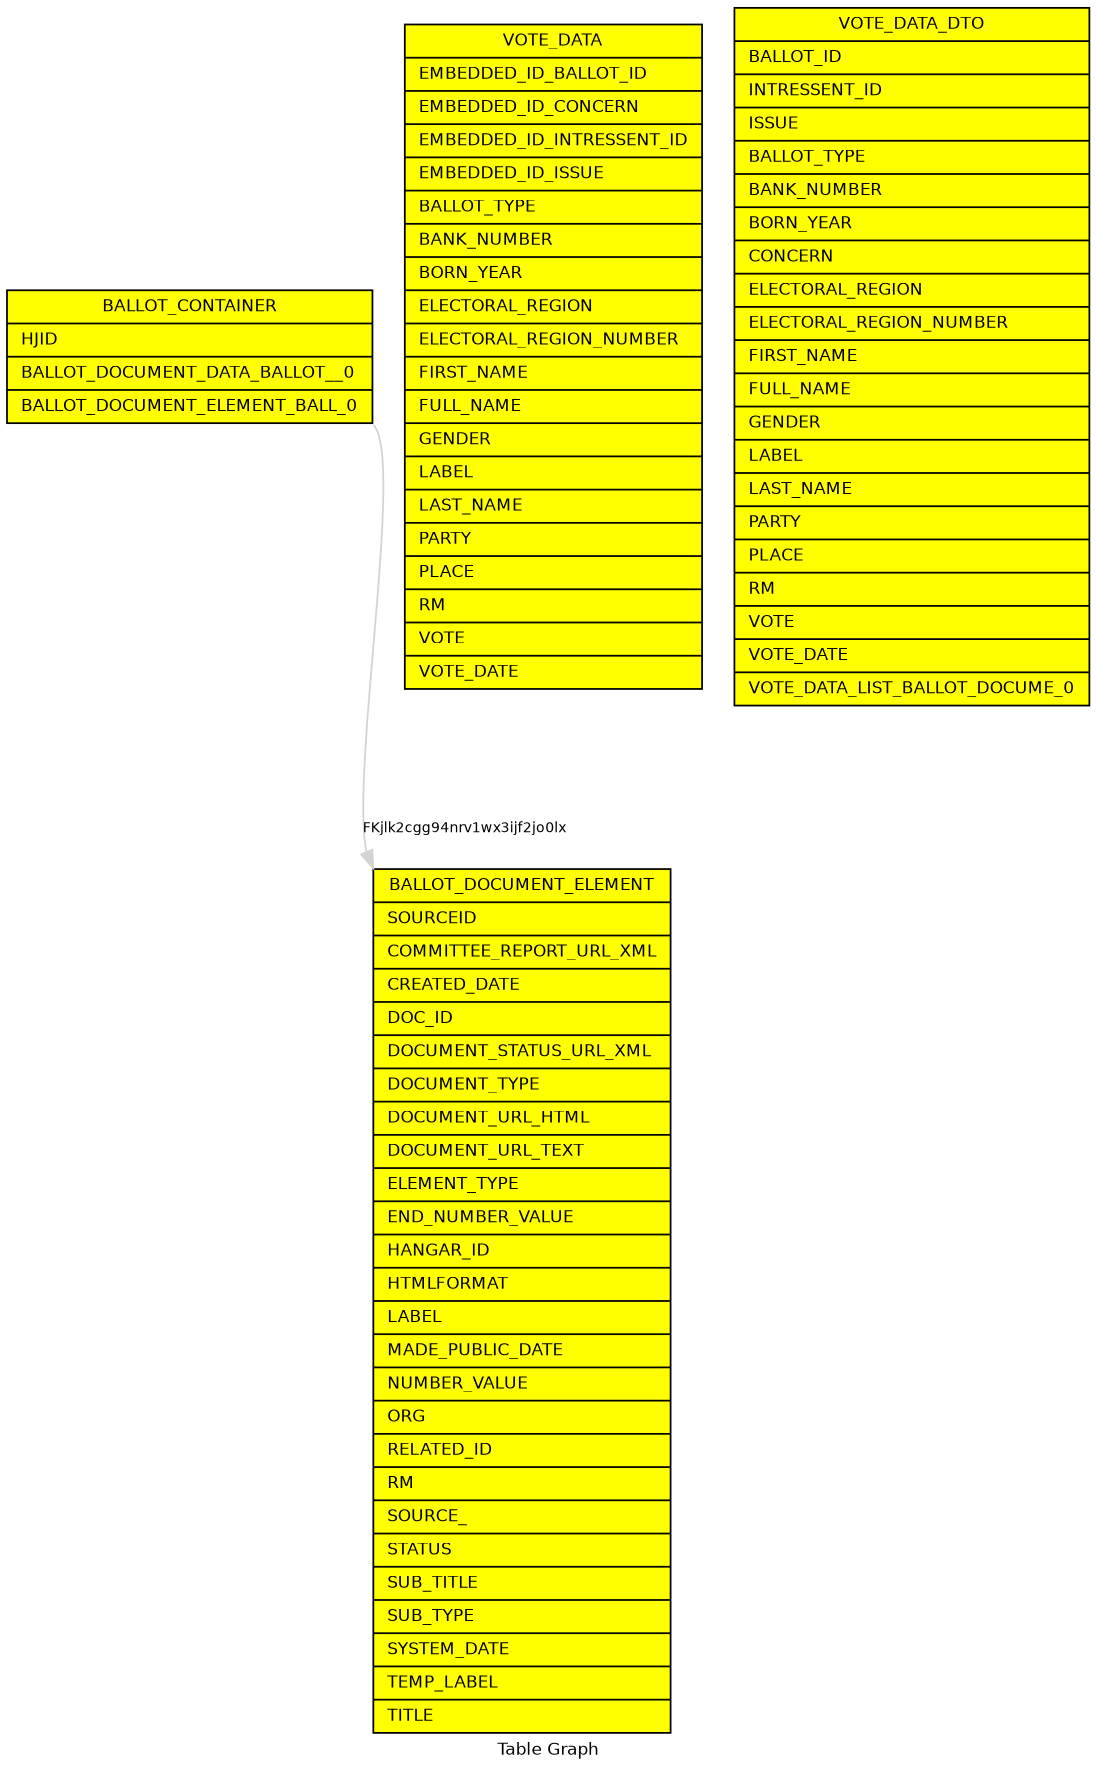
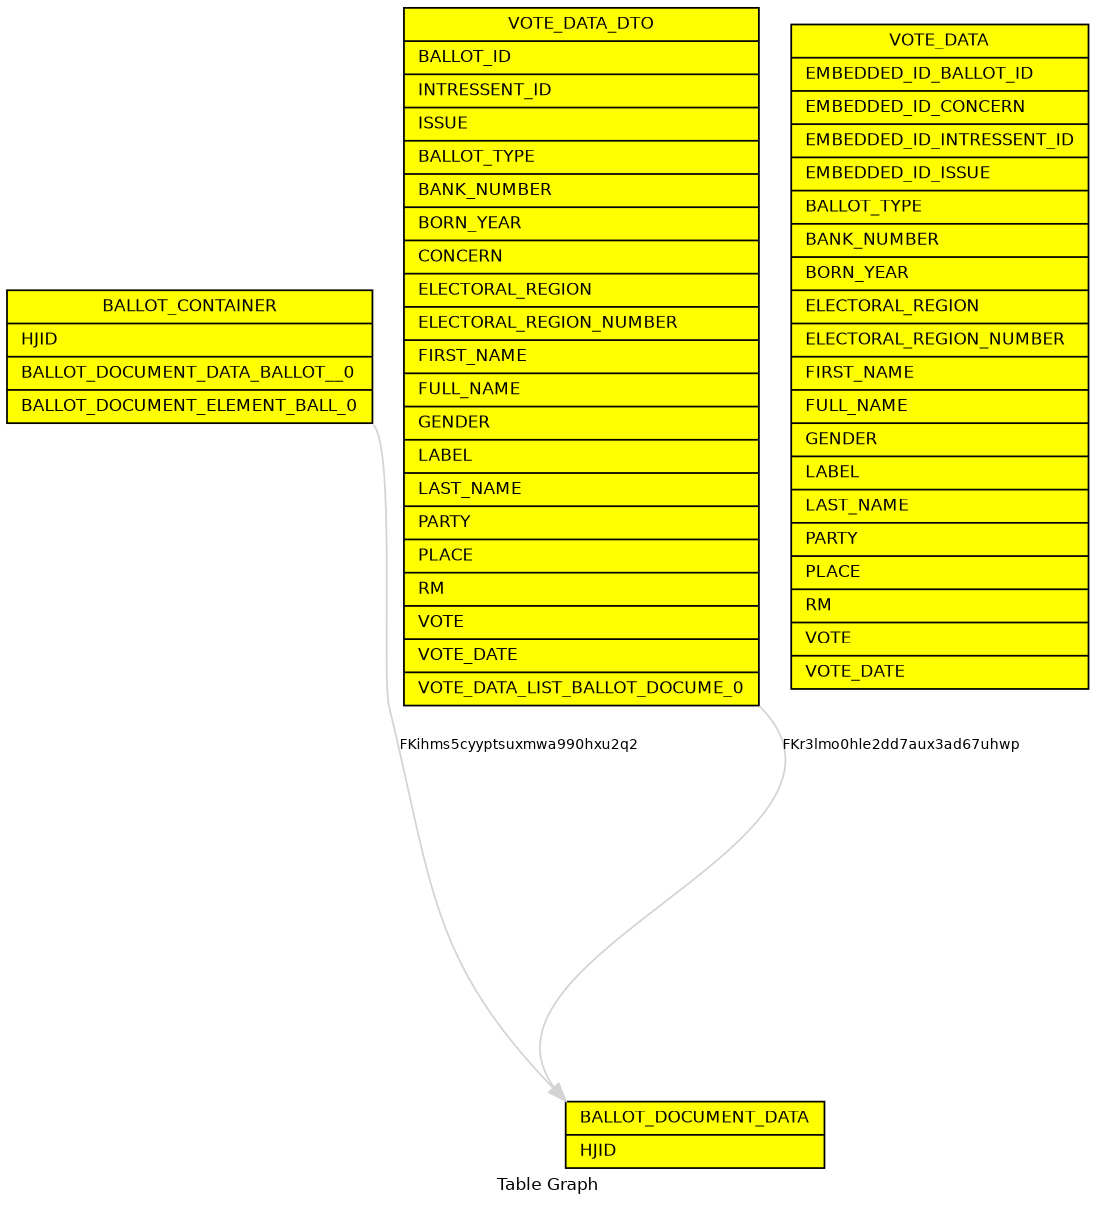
  digraph {
    bgcolor=white
    compound=true
    fontcolor=black
    fontname=Helvetica
    fontsize=10.0
    label="Table Graph"
    ranksep=equally
    node [fillcolor=yellow fontcolor=black fontname=Helvetica fontsize=10.0 shape=record style="solid,filled"]
    edge [color=lightgrey fontcolor=black fontname=Helvetica fontsize=8.0 headport=nw labelangle=-25.0 labeldistance=1.5 tailport=se]
    n1 [label="{ BALLOT_CONTAINER| <HJID>HJID\l | <BALLOT_DOCUMENT_DATA_BALLOT__0>BALLOT_DOCUMENT_DATA_BALLOT__0\l | <BALLOT_DOCUMENT_ELEMENT_BALL_0>BALLOT_DOCUMENT_ELEMENT_BALL_0\l }"]
-   n3 [label="{ BALLOT_DOCUMENT_ELEMENT| <SOURCEID>SOURCEID\l | <COMMITTEE_REPORT_URL_XML>COMMITTEE_REPORT_URL_XML\l | <CREATED_DATE>CREATED_DATE\l | <DOC_ID>DOC_ID\l | <DOCUMENT_STATUS_URL_XML>DOCUMENT_STATUS_URL_XML\l | <DOCUMENT_TYPE>DOCUMENT_TYPE\l | <DOCUMENT_URL_HTML>DOCUMENT_URL_HTML\l | <DOCUMENT_URL_TEXT>DOCUMENT_URL_TEXT\l | <ELEMENT_TYPE>ELEMENT_TYPE\l | <END_NUMBER_VALUE>END_NUMBER_VALUE\l | <HANGAR_ID>HANGAR_ID\l | <HTMLFORMAT>HTMLFORMAT\l | <LABEL>LABEL\l | <MADE_PUBLIC_DATE>MADE_PUBLIC_DATE\l | <NUMBER_VALUE>NUMBER_VALUE\l | <ORG>ORG\l | <RELATED_ID>RELATED_ID\l | <RM>RM\l | <SOURCE_>SOURCE_\l | <STATUS>STATUS\l | <SUB_TITLE>SUB_TITLE\l | <SUB_TYPE>SUB_TYPE\l | <SYSTEM_DATE>SYSTEM_DATE\l | <TEMP_LABEL>TEMP_LABEL\l | <TITLE>TITLE\l }"]
+   n2 [label="{ BALLOT_DOCUMENT_DATA| <HJID>HJID\l }"]
    n4 [label="{ VOTE_DATA| <EMBEDDED_ID_BALLOT_ID>EMBEDDED_ID_BALLOT_ID\l | <EMBEDDED_ID_CONCERN>EMBEDDED_ID_CONCERN\l | <EMBEDDED_ID_INTRESSENT_ID>EMBEDDED_ID_INTRESSENT_ID\l | <EMBEDDED_ID_ISSUE>EMBEDDED_ID_ISSUE\l | <BALLOT_TYPE>BALLOT_TYPE\l | <BANK_NUMBER>BANK_NUMBER\l | <BORN_YEAR>BORN_YEAR\l | <ELECTORAL_REGION>ELECTORAL_REGION\l | <ELECTORAL_REGION_NUMBER>ELECTORAL_REGION_NUMBER\l | <FIRST_NAME>FIRST_NAME\l | <FULL_NAME>FULL_NAME\l | <GENDER>GENDER\l | <LABEL>LABEL\l | <LAST_NAME>LAST_NAME\l | <PARTY>PARTY\l | <PLACE>PLACE\l | <RM>RM\l | <VOTE>VOTE\l | <VOTE_DATE>VOTE_DATE\l }"]
    n5 [label="{ VOTE_DATA_DTO| <BALLOT_ID>BALLOT_ID\l | <INTRESSENT_ID>INTRESSENT_ID\l | <ISSUE>ISSUE\l | <BALLOT_TYPE>BALLOT_TYPE\l | <BANK_NUMBER>BANK_NUMBER\l | <BORN_YEAR>BORN_YEAR\l | <CONCERN>CONCERN\l | <ELECTORAL_REGION>ELECTORAL_REGION\l | <ELECTORAL_REGION_NUMBER>ELECTORAL_REGION_NUMBER\l | <FIRST_NAME>FIRST_NAME\l | <FULL_NAME>FULL_NAME\l | <GENDER>GENDER\l | <LABEL>LABEL\l | <LAST_NAME>LAST_NAME\l | <PARTY>PARTY\l | <PLACE>PLACE\l | <RM>RM\l | <VOTE>VOTE\l | <VOTE_DATE>VOTE_DATE\l | <VOTE_DATA_LIST_BALLOT_DOCUME_0>VOTE_DATA_LIST_BALLOT_DOCUME_0\l }"]
-   n1 -> n3 [label=FKjlk2cgg94nrv1wx3ijf2jo0lx]
+   n1 -> n2 [label=FKihms5cyyptsuxmwa990hxu2q2]
+   n5 -> n2 [label=FKr3lmo0hle2dd7aux3ad67uhwp]
  }
